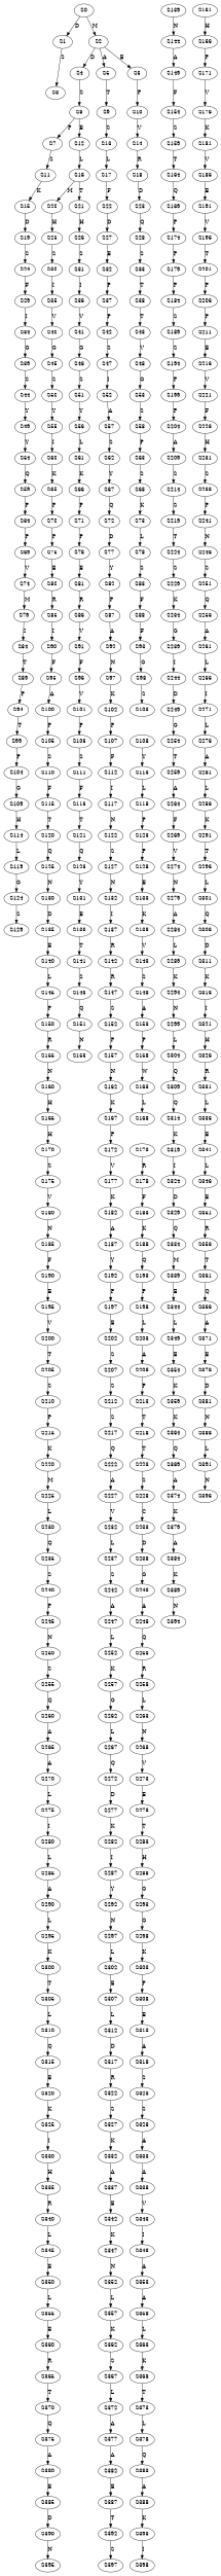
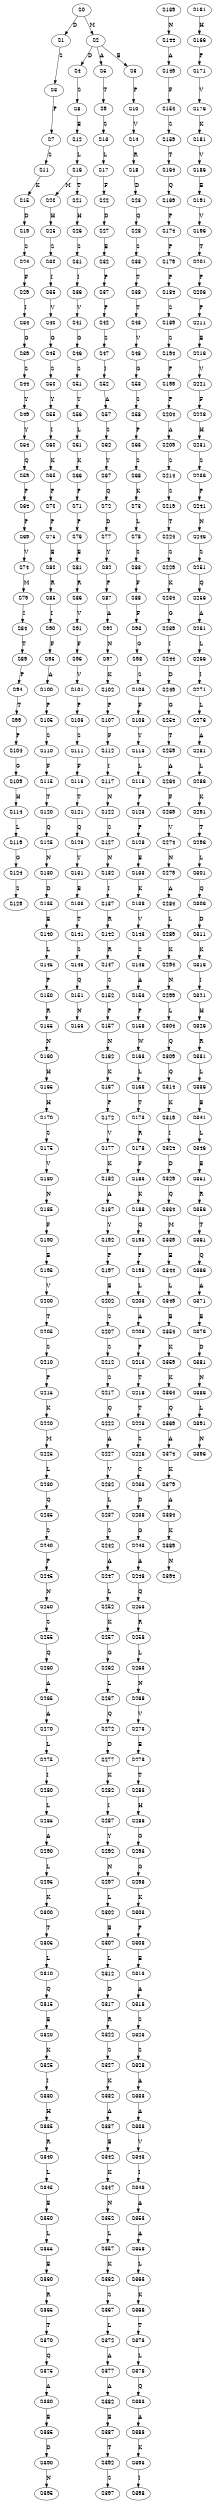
  strict digraph {
    S0
    S1
    S2
    S3
    S4
    S5
    S6
    S7
    S8
    S9
    S10
    S11
    S12
    S13
    S14
    S15
    S16
    S17
    S18
    S19
    S20
    S21
    S22
    S23
    S24
    S25
    S26
    S27
    S28
    S29
    S30
    S31
    S32
    S33
    S34
    S35
    S36
    S37
    S38
    S39
    S40
    S41
    S42
    S43
    S44
    S45
    S46
    S47
    S48
    S49
    S50
    S51
    S52
    S53
    S54
    S55
    S56
    S57
    S58
    S59
    S60
    S61
    S62
    S63
    S64
    S65
    S66
    S67
    S68
    S69
    S70
    S71
    S72
    S73
    S74
    S75
    S76
    S77
    S78
    S79
    S80
    S81
    S82
    S83
    S84
    S85
    S86
    S87
    S88
    S89
    S90
    S91
    S92
    S93
    S94
    S95
    S96
    S97
    S98
    S99
    S100
    S101
    S102
    S103
    S104
    S105
    S106
    S107
    S108
    S109
    S110
    S111
    S112
    S113
    S114
    S115
    S116
    S117
    S118
    S119
    S120
    S121
    S122
    S123
    S124
    S125
    S126
    S127
    S128
    S129
    S130
    S131
    S132
    S133
    S135
    S136
    S137
    S138
    S140
    S141
    S142
    S143
    S139
    S144
    S145
    S146
    S147
    S148
    S149
    S150
    S151
    S152
    S153
    S154
    S155
    S156
    S157
    S158
    S159
    S160
    S162
    S163
    S164
    S165
    S161
    S166
    S167
    S168
    S169
    S170
    S171
    S172
    S173
    S174
    S175
    S176
    S177
    S178
    S179
    S180
    S181
    S182
    S183
    S184
    S185
    S186
    S187
    S188
    S189
    S190
    S191
    S192
    S193
    S194
    S195
    S196
    S197
    S198
    S199
    S200
    S201
    S202
    S203
    S204
    S205
    S206
    S207
    S208
    S209
    S210
    S211
    S212
    S213
    S214
    S215
    S216
    S217
    S218
    S219
    S220
    S221
    S222
    S223
    S224
    S225
    S226
    S227
    S228
    S229
    S230
    S231
    S232
    S233
    S234
    S235
    S236
    S237
    S238
    S239
    S240
    S241
    S242
    S243
    S244
    S245
    S246
    S247
    S248
    S249
    S250
    S251
    S252
    S253
    S254
    S255
    S256
    S257
    S258
    S259
    S260
    S261
    S262
    S263
    S264
    S265
    S266
    S267
    S268
    S269
    S270
    S271
    S272
    S273
    S274
    S275
    S276
    S277
    S278
    S279
    S280
    S281
    S282
    S283
    S284
    S285
    S286
    S287
    S288
    S289
    S290
    S291
    S292
    S293
    S294
    S295
    S296
    S297
    S298
    S299
    S300
    S301
    S302
    S303
    S304
    S305
    S306
    S307
    S308
    S309
    S310
    S311
    S312
    S313
    S314
    S315
    S316
    S317
    S318
    S319
    S320
    S321
    S322
    S323
    S324
    S325
    S326
    S327
    S328
    S329
    S330
    S331
    S332
    S333
    S334
    S335
    S336
    S337
    S338
    S339
    S340
    S341
    S342
    S343
    S344
    S345
    S346
    S347
    S348
    S349
    S350
    S351
    S352
    S353
    S354
    S355
    S356
    S357
    S358
    S359
    S360
    S361
    S362
    S363
    S364
    S365
    S366
    S367
    S368
    S369
    S370
    S371
    S372
    S373
    S374
    S375
    S376
    S377
    S378
    S379
    S380
    S381
    S382
    S383
    S384
    S385
    S386
    S387
    S388
    S389
    S390
    S391
    S392
    S393
    S394
    S395
    S396
    S397
    S398
    S0 -> S1 [label=D]
    S0 -> S2 [label=M]
    S1 -> S3 [label=S]
    S2 -> S4 [label=D]
    S2 -> S5 [label=A]
    S2 -> S6 [label=E]
-   S8 -> S7 [label=P]
+   S3 -> S7 [label=P]
    S4 -> S8 [label=S]
    S5 -> S9 [label=T]
    S6 -> S10 [label=P]
    S7 -> S11 [label=S]
    S8 -> S12 [label=E]
    S9 -> S13 [label=S]
    S10 -> S14 [label=V]
    S11 -> S15 [label=K]
    S12 -> S16 [label=L]
    S13 -> S17 [label=L]
    S14 -> S18 [label=R]
    S15 -> S19 [label=D]
    S16 -> S20 [label=M]
    S16 -> S21 [label=T]
    S17 -> S22 [label=F]
    S18 -> S23 [label=D]
    S19 -> S24 [label=S]
    S20 -> S25 [label=H]
    S21 -> S26 [label=H]
    S22 -> S27 [label=D]
    S23 -> S28 [label=Q]
    S24 -> S29 [label=F]
    S25 -> S30 [label=S]
    S26 -> S31 [label=S]
    S27 -> S32 [label=E]
    S28 -> S33 [label=S]
    S29 -> S34 [label=I]
    S30 -> S35 [label=I]
    S31 -> S36 [label=I]
    S32 -> S37 [label=P]
    S33 -> S38 [label=T]
    S34 -> S39 [label=G]
    S35 -> S40 [label=V]
    S36 -> S41 [label=V]
    S37 -> S42 [label=P]
    S38 -> S43 [label=T]
    S39 -> S44 [label=S]
    S40 -> S45 [label=G]
    S41 -> S46 [label=G]
    S42 -> S47 [label=S]
    S43 -> S48 [label=V]
    S44 -> S49 [label=Y]
    S45 -> S50 [label=S]
    S46 -> S51 [label=S]
    S47 -> S52 [label=I]
    S48 -> S53 [label=G]
    S49 -> S54 [label=Y]
    S50 -> S55 [label=Y]
    S51 -> S56 [label=Y]
    S52 -> S57 [label=A]
    S53 -> S58 [label=S]
    S54 -> S59 [label=Q]
    S55 -> S60 [label=I]
    S56 -> S61 [label=L]
    S57 -> S62 [label=S]
    S58 -> S63 [label=P]
    S59 -> S64 [label=P]
    S60 -> S65 [label=K]
    S61 -> S66 [label=K]
    S62 -> S67 [label=Y]
    S63 -> S68 [label=S]
    S64 -> S69 [label=P]
    S65 -> S70 [label=P]
    S66 -> S71 [label=P]
    S67 -> S72 [label=Q]
    S68 -> S73 [label=K]
    S69 -> S74 [label=V]
    S70 -> S75 [label=P]
    S71 -> S76 [label=P]
    S72 -> S77 [label=D]
    S73 -> S78 [label=L]
    S74 -> S79 [label=M]
    S75 -> S80 [label=E]
    S76 -> S81 [label=E]
    S77 -> S82 [label=Y]
    S78 -> S83 [label=S]
    S79 -> S84 [label=I]
    S80 -> S85 [label=R]
    S81 -> S86 [label=R]
    S82 -> S87 [label=P]
    S83 -> S88 [label=F]
    S84 -> S89 [label=T]
    S85 -> S90 [label=I]
    S86 -> S91 [label=V]
    S87 -> S92 [label=A]
    S88 -> S93 [label=F]
    S89 -> S94 [label=P]
    S90 -> S95 [label=F]
    S91 -> S96 [label=F]
    S92 -> S97 [label=N]
    S93 -> S98 [label=G]
    S94 -> S99 [label=T]
    S95 -> S100 [label=A]
    S96 -> S101 [label=V]
    S97 -> S102 [label=K]
    S98 -> S103 [label=S]
    S99 -> S104 [label=P]
    S100 -> S105 [label=P]
    S101 -> S106 [label=P]
    S102 -> S107 [label=P]
+   S103 -> S108 [label=F]
    S104 -> S109 [label=G]
    S105 -> S110 [label=S]
    S106 -> S111 [label=S]
    S107 -> S112 [label=F]
    S108 -> S113 [label=Y]
    S109 -> S114 [label=H]
    S110 -> S115 [label=F]
    S111 -> S116 [label=F]
    S112 -> S117 [label=I]
    S113 -> S118 [label=L]
    S114 -> S119 [label=L]
    S115 -> S120 [label=T]
    S116 -> S121 [label=T]
    S117 -> S122 [label=N]
    S118 -> S123 [label=P]
    S119 -> S124 [label=G]
    S120 -> S125 [label=Q]
    S121 -> S126 [label=Q]
    S122 -> S127 [label=S]
    S123 -> S128 [label=P]
    S124 -> S129 [label=S]
    S125 -> S130 [label=N]
    S126 -> S131 [label=Y]
    S127 -> S132 [label=N]
    S128 -> S133 [label=E]
    S130 -> S135 [label=D]
    S131 -> S136 [label=E]
    S132 -> S137 [label=I]
    S133 -> S138 [label=K]
    S135 -> S140 [label=E]
    S136 -> S141 [label=T]
    S137 -> S142 [label=R]
    S138 -> S143 [label=V]
    S140 -> S145 [label=L]
    S141 -> S146 [label=S]
    S142 -> S147 [label=R]
    S143 -> S148 [label=S]
    S139 -> S144 [label=N]
    S144 -> S149 [label=A]
    S145 -> S150 [label=P]
    S146 -> S151 [label=Q]
    S147 -> S152 [label=S]
    S148 -> S153 [label=A]
    S149 -> S154 [label=F]
    S150 -> S155 [label=R]
    S151 -> S156 [label=N]
    S152 -> S157 [label=P]
    S153 -> S158 [label=P]
    S154 -> S159 [label=S]
    S155 -> S160 [label=N]
    S157 -> S162 [label=N]
    S158 -> S163 [label=W]
    S159 -> S164 [label=T]
    S160 -> S165 [label=H]
    S162 -> S167 [label=K]
    S163 -> S168 [label=L]
    S164 -> S169 [label=Q]
    S165 -> S170 [label=H]
    S161 -> S166 [label=H]
    S166 -> S171 [label=P]
    S167 -> S172 [label=P]
+   S168 -> S173 [label=T]
    S169 -> S174 [label=P]
    S170 -> S175 [label=S]
    S171 -> S176 [label=V]
    S172 -> S177 [label=V]
    S173 -> S178 [label=R]
    S174 -> S179 [label=P]
    S175 -> S180 [label=V]
    S176 -> S181 [label=K]
    S177 -> S182 [label=K]
    S178 -> S183 [label=F]
    S179 -> S184 [label=P]
    S180 -> S185 [label=N]
    S181 -> S186 [label=V]
    S182 -> S187 [label=A]
    S183 -> S188 [label=K]
    S184 -> S189 [label=S]
    S185 -> S190 [label=F]
    S186 -> S191 [label=E]
    S187 -> S192 [label=Y]
    S188 -> S193 [label=Q]
    S189 -> S194 [label=S]
    S190 -> S195 [label=E]
    S191 -> S196 [label=V]
    S192 -> S197 [label=P]
    S193 -> S198 [label=P]
    S194 -> S199 [label=P]
    S195 -> S200 [label=V]
    S196 -> S201 [label=T]
    S197 -> S202 [label=E]
    S198 -> S203 [label=L]
    S199 -> S204 [label=P]
    S200 -> S205 [label=T]
    S201 -> S206 [label=P]
    S202 -> S207 [label=S]
    S203 -> S208 [label=A]
    S204 -> S209 [label=A]
    S205 -> S210 [label=S]
    S206 -> S211 [label=P]
    S207 -> S212 [label=S]
    S208 -> S213 [label=P]
    S209 -> S214 [label=S]
    S210 -> S215 [label=P]
    S211 -> S216 [label=E]
    S212 -> S217 [label=S]
    S213 -> S218 [label=T]
    S214 -> S219 [label=S]
    S215 -> S220 [label=K]
    S216 -> S221 [label=V]
    S217 -> S222 [label=Q]
    S218 -> S223 [label=T]
    S219 -> S224 [label=T]
    S220 -> S225 [label=M]
    S221 -> S226 [label=F]
    S222 -> S227 [label=A]
    S223 -> S228 [label=S]
    S224 -> S229 [label=S]
    S225 -> S230 [label=L]
    S226 -> S231 [label=H]
    S227 -> S232 [label=V]
    S228 -> S233 [label=C]
    S229 -> S234 [label=K]
    S230 -> S235 [label=Q]
    S231 -> S236 [label=S]
    S232 -> S237 [label=L]
    S233 -> S238 [label=D]
    S234 -> S239 [label=G]
    S235 -> S240 [label=S]
    S236 -> S241 [label=P]
    S237 -> S242 [label=S]
    S238 -> S243 [label=G]
    S239 -> S244 [label=I]
    S240 -> S245 [label=P]
    S241 -> S246 [label=N]
    S242 -> S247 [label=A]
    S243 -> S248 [label=A]
    S244 -> S249 [label=D]
    S245 -> S250 [label=N]
    S246 -> S251 [label=S]
    S247 -> S252 [label=L]
    S248 -> S253 [label=Q]
    S249 -> S254 [label=G]
    S250 -> S255 [label=S]
    S251 -> S256 [label=Q]
    S252 -> S257 [label=K]
    S253 -> S258 [label=R]
    S254 -> S259 [label=T]
    S255 -> S260 [label=Q]
    S256 -> S261 [label=A]
    S257 -> S262 [label=G]
    S258 -> S263 [label=L]
    S259 -> S264 [label=A]
    S260 -> S265 [label=A]
    S261 -> S266 [label=L]
    S262 -> S267 [label=L]
    S263 -> S268 [label=N]
    S264 -> S269 [label=F]
    S265 -> S270 [label=A]
    S266 -> S271 [label=I]
    S267 -> S272 [label=Q]
    S268 -> S273 [label=V]
    S269 -> S274 [label=V]
    S270 -> S275 [label=L]
    S271 -> S276 [label=L]
    S272 -> S277 [label=D]
    S273 -> S278 [label=E]
    S274 -> S279 [label=N]
    S275 -> S280 [label=I]
    S276 -> S281 [label=A]
    S277 -> S282 [label=K]
    S278 -> S283 [label=T]
    S279 -> S284 [label=A]
    S280 -> S285 [label=L]
    S281 -> S286 [label=L]
    S282 -> S287 [label=I]
    S283 -> S288 [label=H]
    S284 -> S289 [label=L]
    S285 -> S290 [label=A]
    S286 -> S291 [label=K]
    S287 -> S292 [label=Y]
    S288 -> S293 [label=G]
    S289 -> S294 [label=K]
    S290 -> S295 [label=L]
    S291 -> S296 [label=T]
    S292 -> S297 [label=N]
    S293 -> S298 [label=G]
    S294 -> S299 [label=N]
    S295 -> S300 [label=K]
    S296 -> S301 [label=L]
    S297 -> S302 [label=L]
    S298 -> S303 [label=K]
    S299 -> S304 [label=L]
    S300 -> S305 [label=T]
    S301 -> S306 [label=Q]
    S302 -> S307 [label=E]
    S303 -> S308 [label=P]
    S304 -> S309 [label=Q]
    S305 -> S310 [label=L]
    S306 -> S311 [label=D]
    S307 -> S312 [label=L]
    S308 -> S313 [label=E]
    S309 -> S314 [label=Q]
    S310 -> S315 [label=Q]
    S311 -> S316 [label=K]
    S312 -> S317 [label=D]
    S313 -> S318 [label=A]
    S314 -> S319 [label=K]
    S315 -> S320 [label=E]
    S316 -> S321 [label=I]
    S317 -> S322 [label=R]
    S318 -> S323 [label=S]
    S319 -> S324 [label=I]
    S320 -> S325 [label=K]
    S321 -> S326 [label=H]
    S322 -> S327 [label=S]
    S323 -> S328 [label=S]
    S324 -> S329 [label=D]
    S325 -> S330 [label=I]
    S326 -> S331 [label=R]
    S327 -> S332 [label=K]
    S328 -> S333 [label=A]
    S329 -> S334 [label=Q]
    S330 -> S335 [label=H]
    S331 -> S336 [label=L]
    S332 -> S337 [label=A]
    S333 -> S338 [label=A]
    S334 -> S339 [label=M]
    S335 -> S340 [label=R]
    S336 -> S341 [label=E]
    S337 -> S342 [label=E]
    S338 -> S343 [label=V]
    S339 -> S344 [label=E]
    S340 -> S345 [label=L]
    S341 -> S346 [label=L]
    S342 -> S347 [label=K]
    S343 -> S348 [label=I]
    S344 -> S349 [label=L]
    S345 -> S350 [label=E]
    S346 -> S351 [label=E]
    S347 -> S352 [label=N]
    S348 -> S353 [label=A]
    S349 -> S354 [label=E]
    S350 -> S355 [label=L]
    S351 -> S356 [label=R]
    S352 -> S357 [label=L]
    S353 -> S358 [label=A]
    S354 -> S359 [label=K]
    S355 -> S360 [label=E]
    S356 -> S361 [label=T]
    S357 -> S362 [label=K]
    S358 -> S363 [label=L]
    S359 -> S364 [label=K]
    S360 -> S365 [label=R]
    S361 -> S366 [label=Q]
    S362 -> S367 [label=S]
    S363 -> S368 [label=K]
    S364 -> S369 [label=Q]
    S365 -> S370 [label=T]
    S366 -> S371 [label=A]
    S367 -> S372 [label=L]
    S368 -> S373 [label=T]
    S369 -> S374 [label=A]
    S370 -> S375 [label=Q]
    S371 -> S376 [label=E]
    S372 -> S377 [label=A]
    S373 -> S378 [label=L]
    S374 -> S379 [label=K]
    S375 -> S380 [label=A]
    S376 -> S381 [label=D]
    S377 -> S382 [label=A]
    S378 -> S383 [label=Q]
    S379 -> S384 [label=A]
    S380 -> S385 [label=E]
    S381 -> S386 [label=N]
    S382 -> S387 [label=E]
    S383 -> S388 [label=A]
    S384 -> S389 [label=K]
    S385 -> S390 [label=D]
    S386 -> S391 [label=L]
    S387 -> S392 [label=T]
    S388 -> S393 [label=K]
    S389 -> S394 [label=N]
    S390 -> S395 [label=N]
    S391 -> S396 [label=N]
    S392 -> S397 [label=S]
    S393 -> S398 [label=I]
  }
